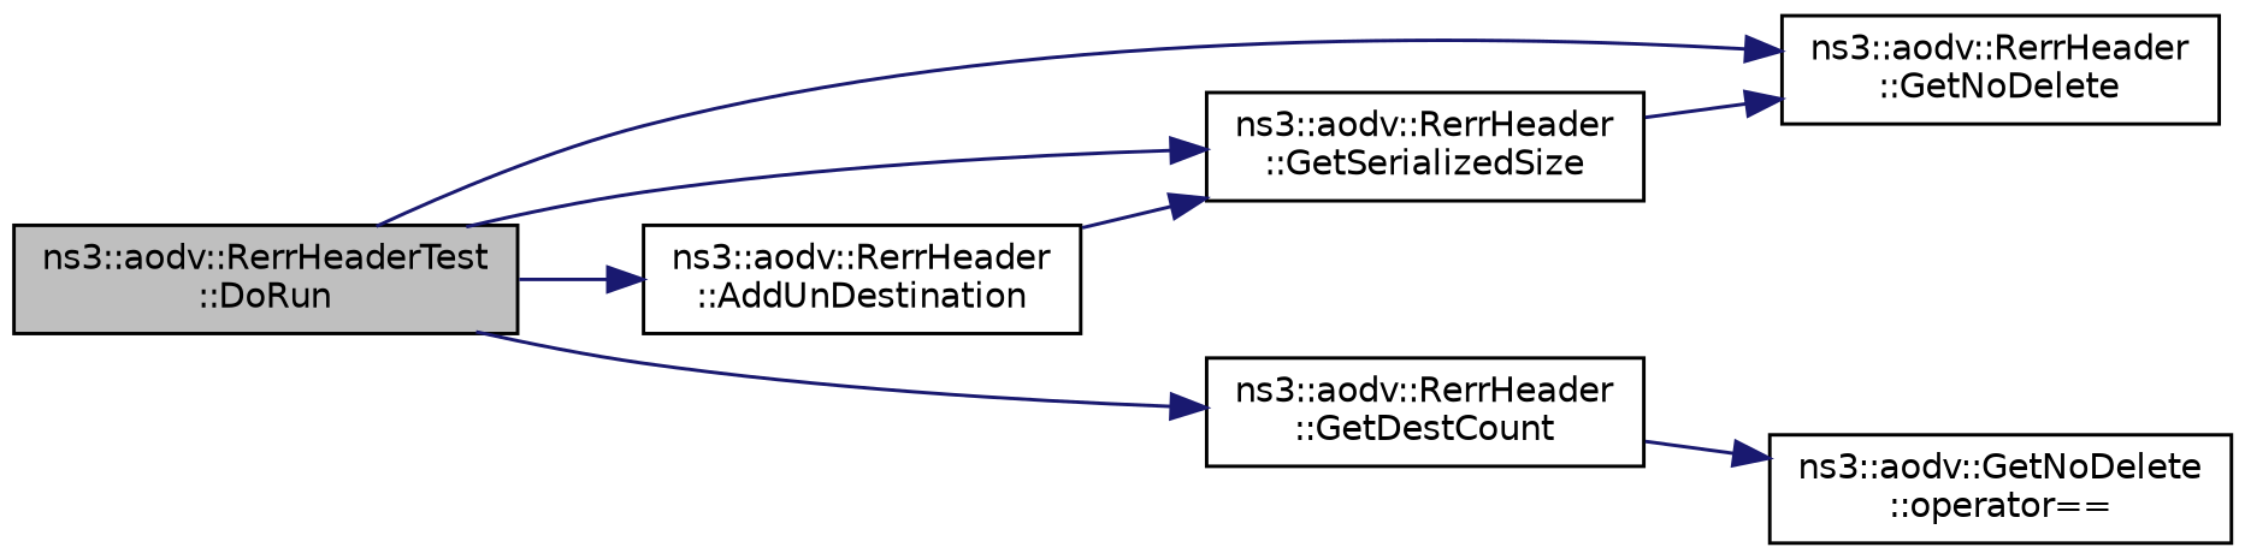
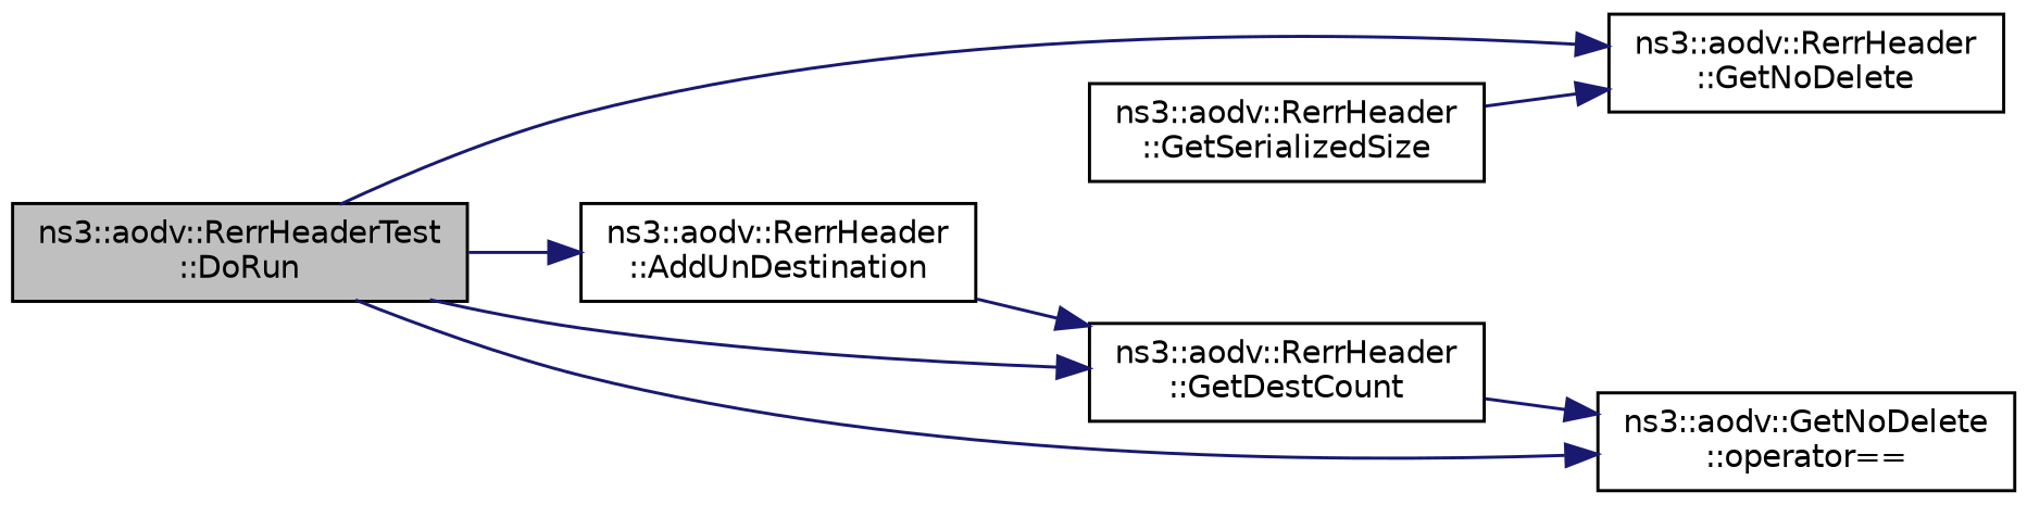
  digraph {
    rankdir=LR
    node [color=black fillcolor=white fontname=Helvetica fontsize=10 shape=record style=filled]
    edge [color=midnightblue fontname=Helvetica fontsize=10 labelfontname=Helvetica labelfontsize=10 style=solid]
    n1 [fillcolor=grey75 fontcolor=black height=0.2 label="ns3::aodv::RerrHeaderTest\l::DoRun" width=0.4]
    n2 [height=0.2 label="ns3::aodv::RerrHeader\l::GetNoDelete" width=0.4]
    n3 [height=0.2 label="ns3::aodv::RerrHeader\l::AddUnDestination" width=0.4]
    n4 [height=0.2 label="ns3::aodv::RerrHeader\l::GetDestCount" width=0.4]
    n5 [height=0.2 label="ns3::aodv::RerrHeader\l::GetSerializedSize" width=0.4]
    n6 [height=0.2 label="ns3::aodv::GetNoDelete\l::operator==" width=0.4]
    n1 -> n2
    n1 -> n3
    n1 -> n4
-   n1 -> n5
-   n3 -> n5
+   n1 -> n6
+   n3 -> n4
    n4 -> n6
    n5 -> n2
  }
